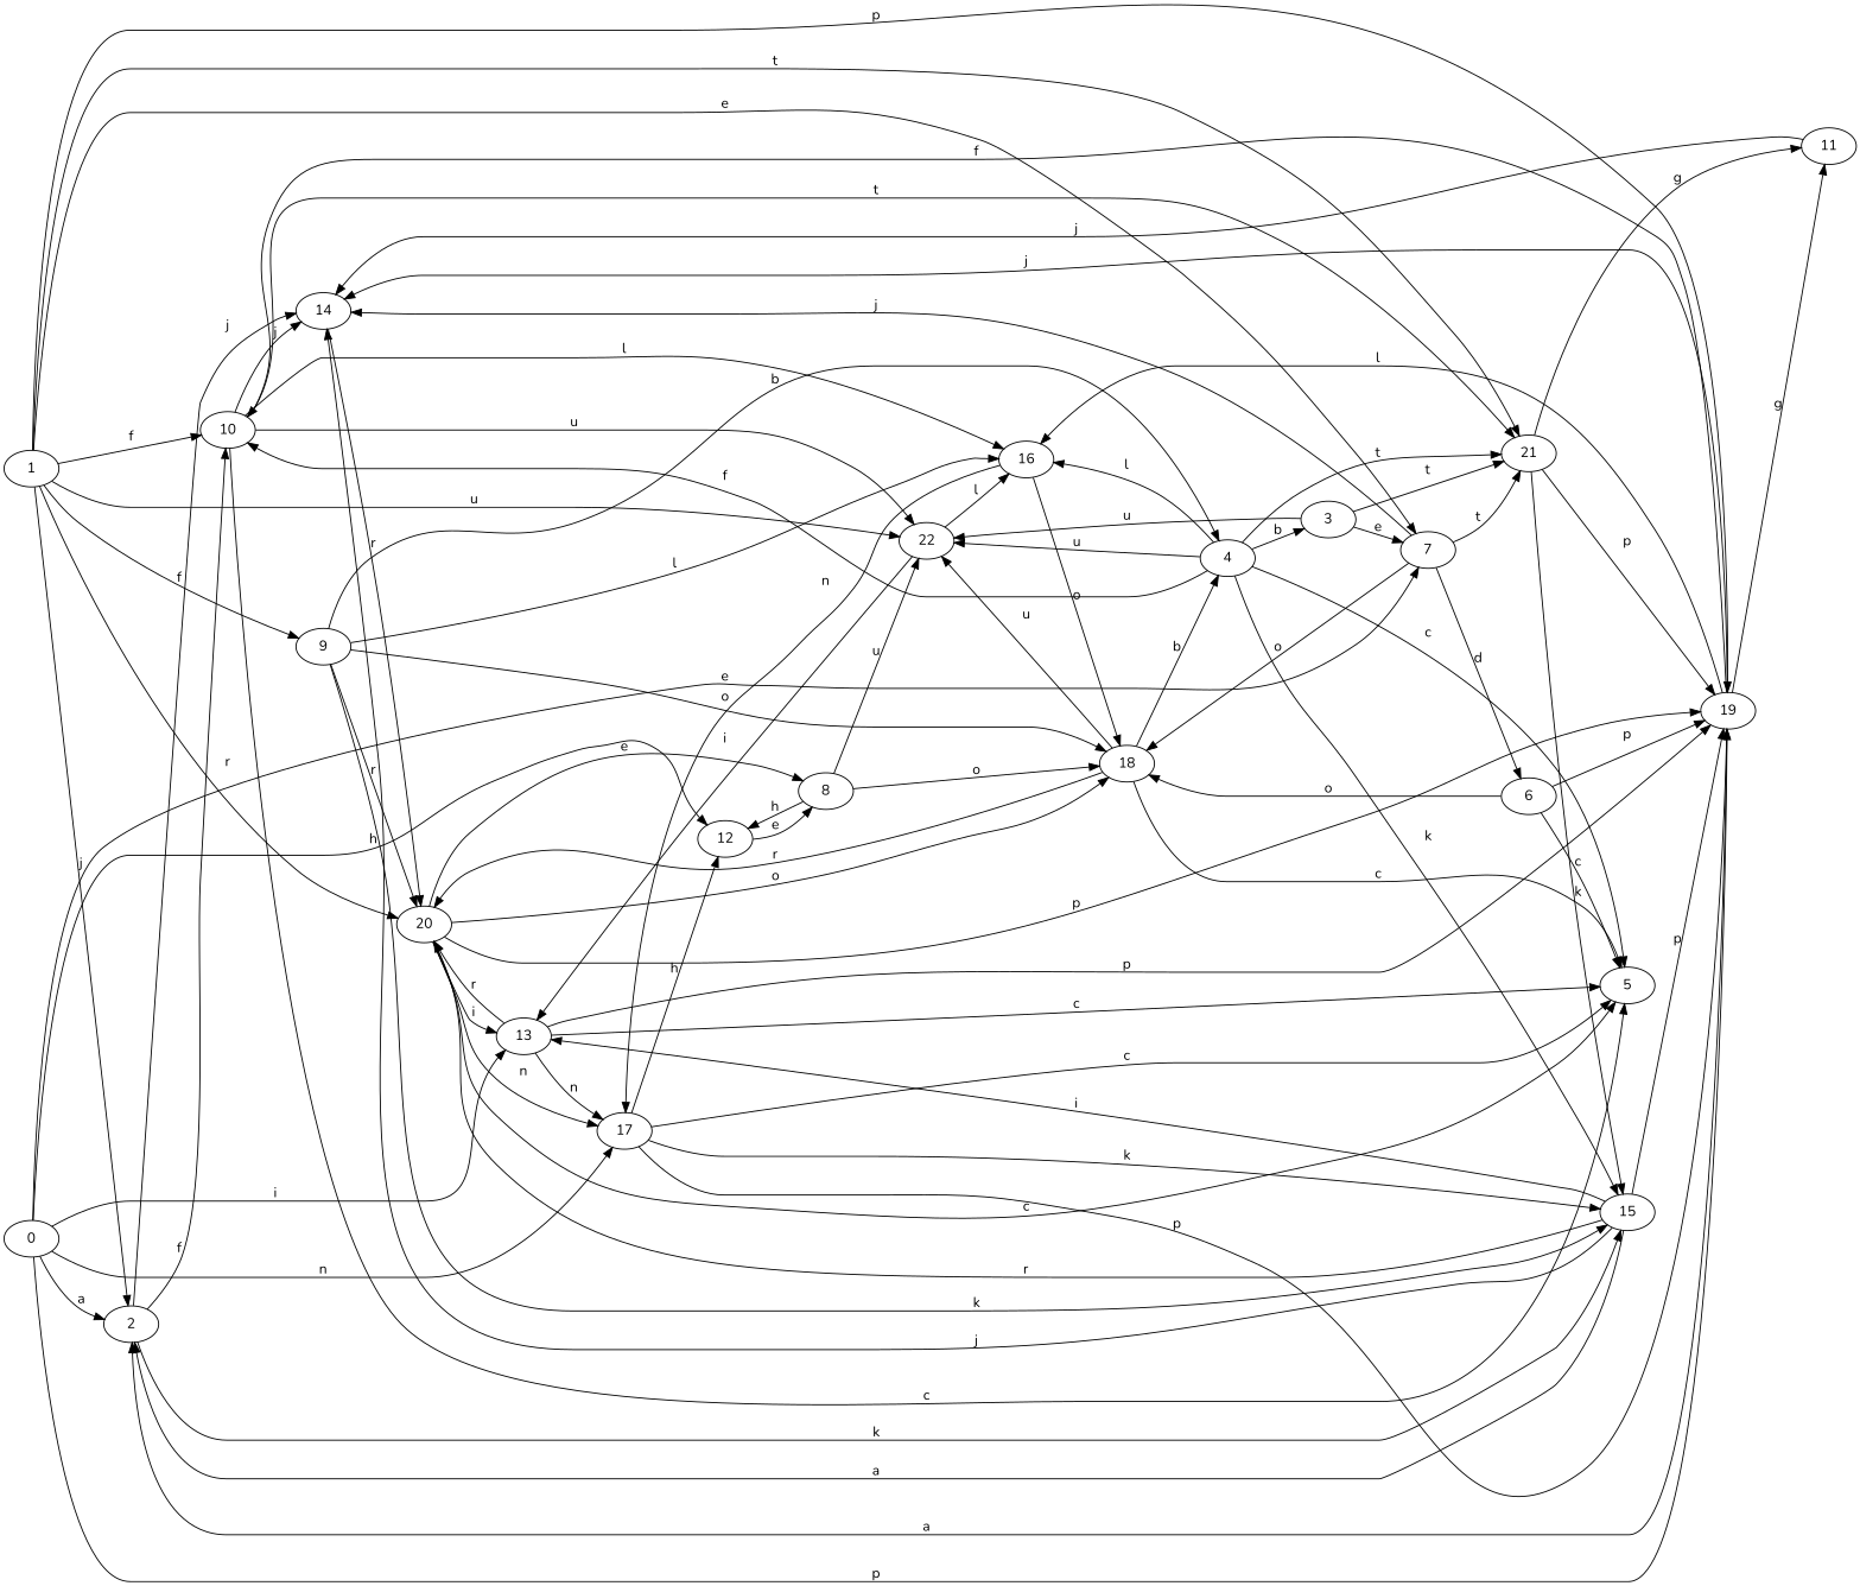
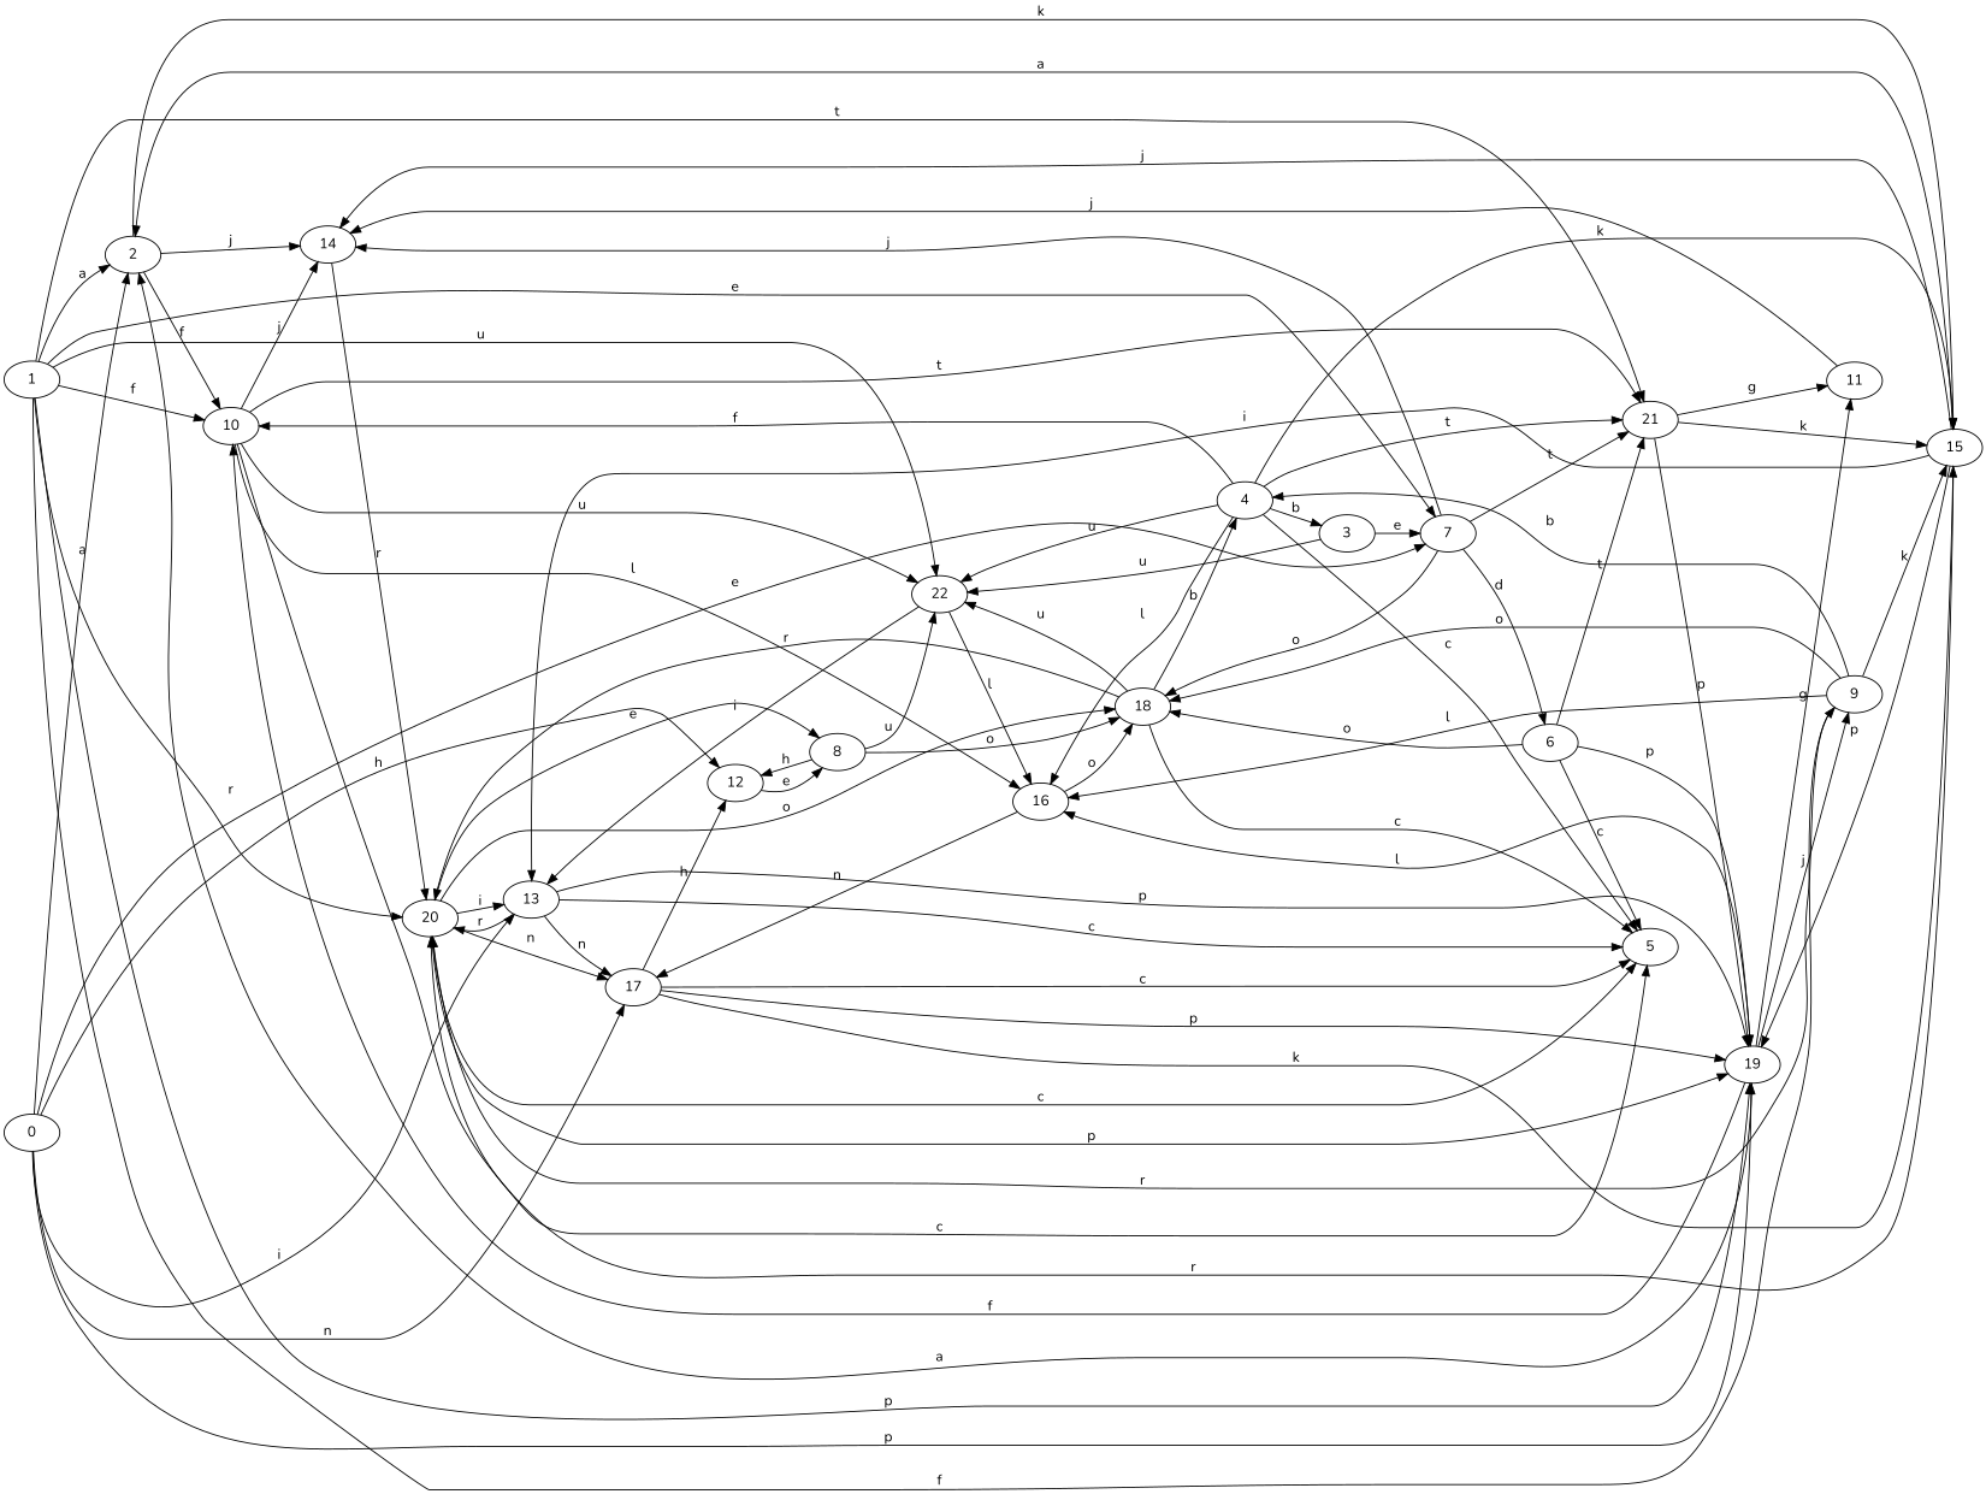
  strict digraph {
    fontname=Nunito
    rankdir=LR
    node [fontname=Nunito]
    edge [fontname=Nunito]
    0
    2
    7
    12
    13
    17
    19
    10
    14
    15
    21
    6
    18
    8
    5
    20
    16
    11
    22
    3
    4
    9
    1
    0 -> 2 [label=a]
    0 -> 7 [label=e]
    0 -> 12 [label=h]
    0 -> 13 [label=i]
    0 -> 17 [label=n]
    0 -> 19 [label=p]
    2 -> 10 [label=f]
    2 -> 14 [label=j]
    2 -> 15 [label=k]
    7 -> 14 [label=j]
    7 -> 21 [label=t]
    7 -> 6 [label=d]
    7 -> 18 [label=o]
    12 -> 8 [label=e]
    13 -> 17 [label=n]
    13 -> 19 [label=p]
    13 -> 5 [label=c]
    13 -> 20 [label=r]
    17 -> 12 [label=h]
    17 -> 19 [label=p]
    17 -> 15 [label=k]
    17 -> 5 [label=c]
    19 -> 2 [label=a]
    19 -> 10 [label=f]
-   19 -> 14 [label=j]
+   19 -> 9 [label=j]
    19 -> 16 [label=l]
    19 -> 11 [label=g]
    10 -> 14 [label=j]
    10 -> 21 [label=t]
    10 -> 5 [label=c]
    10 -> 16 [label=l]
    10 -> 22 [label=u]
    14 -> 20 [label=r]
    15 -> 2 [label=a]
    15 -> 13 [label=i]
    15 -> 19 [label=p]
    15 -> 14 [label=j]
    15 -> 20 [label=r]
    21 -> 19 [label=p]
    21 -> 15 [label=k]
    21 -> 11 [label=g]
    6 -> 19 [label=p]
-   3 -> 21 [label=t]
+   6 -> 21 [label=t]
    6 -> 18 [label=o]
    6 -> 5 [label=c]
    18 -> 5 [label=c]
    18 -> 20 [label=r]
    18 -> 22 [label=u]
    18 -> 4 [label=b]
    8 -> 12 [label=h]
    8 -> 18 [label=o]
    8 -> 22 [label=u]
    20 -> 13 [label=i]
    20 -> 17 [label=n]
    20 -> 19 [label=p]
    20 -> 18 [label=o]
    20 -> 8 [label=e]
    20 -> 5 [label=c]
    16 -> 17 [label=n]
    16 -> 18 [label=o]
    11 -> 14 [label=j]
    22 -> 13 [label=i]
    22 -> 16 [label=l]
    3 -> 7 [label=e]
    3 -> 22 [label=u]
    4 -> 10 [label=f]
    4 -> 15 [label=k]
    4 -> 21 [label=t]
    4 -> 5 [label=c]
    4 -> 16 [label=l]
    4 -> 22 [label=u]
    4 -> 3 [label=b]
    9 -> 15 [label=k]
    9 -> 18 [label=o]
    9 -> 20 [label=r]
    9 -> 16 [label=l]
    9 -> 4 [label=b]
-   1 -> 2 [label=j]
+   1 -> 2 [label=a]
    1 -> 7 [label=e]
    1 -> 19 [label=p]
    1 -> 10 [label=f]
    1 -> 21 [label=t]
    1 -> 20 [label=r]
    1 -> 22 [label=u]
    1 -> 9 [label=f]
  }
